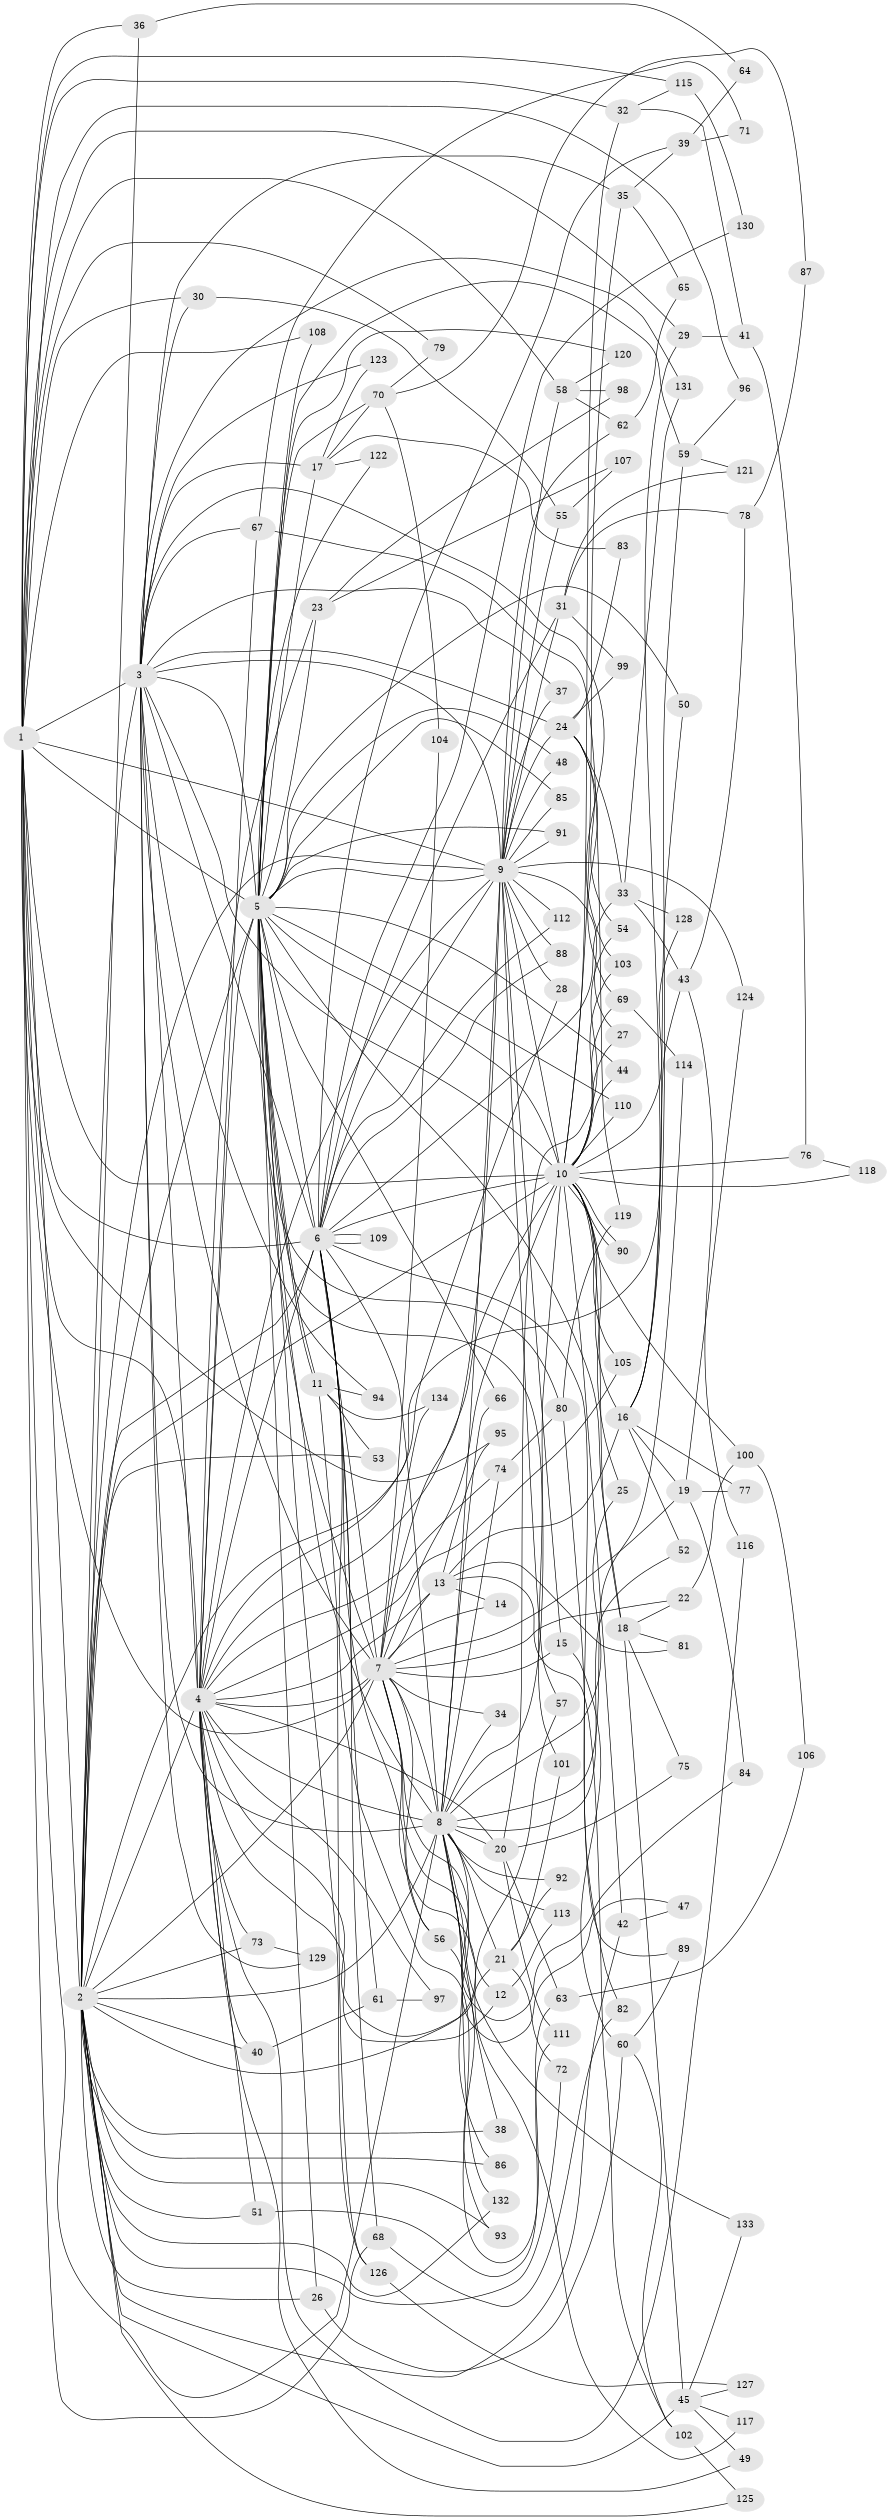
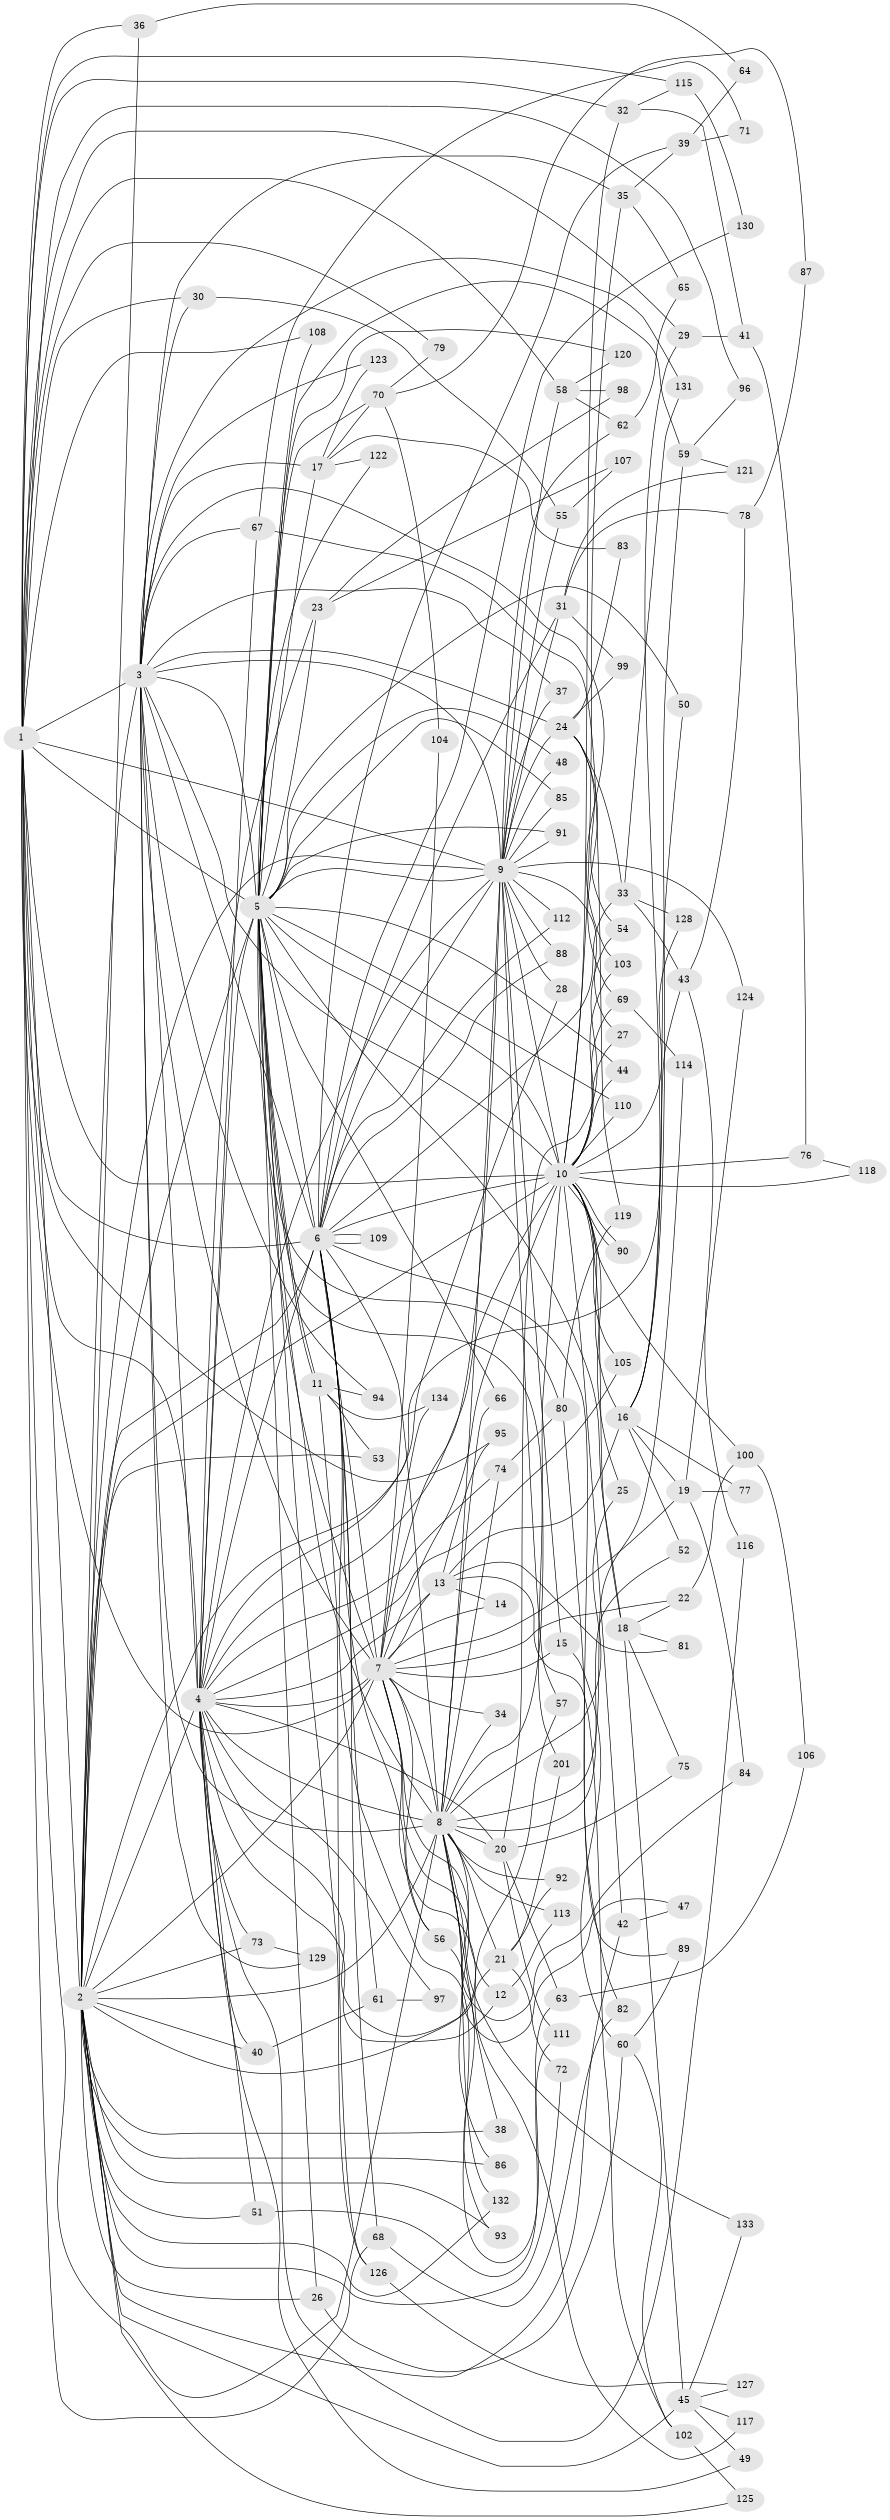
  graph {
    rankdir=LR
    node [color=gray90 style=filled]
    1
    2
    3
    4
    5
    6
    7
    8
    9
    10
    29
    30
    32
    36
    58
    68
    79
    95
    96
    108
    115
    26
    38
    40
    42
    43
    45
    51
    53
    57
    72
    73
    86
    93
    125
    132
    17
    24
    35
    37
    67
    94
    103
    123
    129
    131
    12
    13
    20
    21
    23
    28
    49
    74
    97
    105
    116
    11
    18
    44
    48
    50
    59
    66
    70
    80
    85
    91
-   101
+   101 [label=201]
    110
    120
    122
    126
    31
    33
    39
    56
    61
    63
    88
    89
    109
    112
    130
    14
    15
    19
    22
    34
    47
    84
    104
    117
    134
    25
    52
    92
    113
    114
    133
    27
    55
    62
    124
    16
    69
    76
    90
    100
    118
    128
    41
    64
    98
    82
    60
    78
    127
    111
    83
    54
    99
    65
    71
    119
    81
    102
    75
    107
    121
    87
    106
    77
    1 -- 2
    1 -- 3
    1 -- 4
    1 -- 5
    1 -- 6
    1 -- 7
    1 -- 8
    1 -- 9
    1 -- 10
    1 -- 29
    1 -- 30
    1 -- 32
    1 -- 36
    1 -- 58
    1 -- 68
    1 -- 79
    1 -- 95
    1 -- 96
    1 -- 108
    1 -- 115
    2 -- 3
    2 -- 4
    2 -- 5
    2 -- 6
    2 -- 7
    2 -- 8
    2 -- 9
    2 -- 10
    2 -- 36
    2 -- 26
    2 -- 38
    2 -- 40
    2 -- 42
    2 -- 43
    2 -- 45
    2 -- 51
    2 -- 53
    2 -- 57
    2 -- 72
    2 -- 73
    2 -- 86
    2 -- 93
    2 -- 125
    2 -- 132
    3 -- 4
    3 -- 5
    3 -- 6
    3 -- 7
    3 -- 8
    3 -- 9
    3 -- 10
    3 -- 30
    3 -- 17
    3 -- 24
    3 -- 35
    3 -- 37
    3 -- 67
    3 -- 94
    3 -- 103
    3 -- 123
    3 -- 129
    3 -- 131
    4 -- 5
    4 -- 6
    4 -- 7
    4 -- 8
    4 -- 9
    4 -- 10
    4 -- 40
    4 -- 51
    4 -- 73
    4 -- 67
    4 -- 12
    4 -- 13
    4 -- 20
    4 -- 21
    4 -- 23
    4 -- 28
    4 -- 49
    4 -- 74
    4 -- 97
    4 -- 105
    4 -- 116
    5 -- 6
    5 -- 7
    5 -- 8
    5 -- 9
    5 -- 10
    5 -- 108
    5 -- 26
    5 -- 17
    5 -- 23
    5 -- 11
    5 -- 11
    5 -- 18
    5 -- 44
    5 -- 48
    5 -- 50
    5 -- 59
    5 -- 66
    5 -- 70
    5 -- 80
    5 -- 85
    5 -- 91
    5 -- 101
    5 -- 110
    5 -- 120
    5 -- 122
    5 -- 126
    6 -- 7
    6 -- 8
    6 -- 9
    6 -- 10
    6 -- 68
    6 -- 31
    6 -- 33
    6 -- 39
    6 -- 56
    6 -- 61
    6 -- 63
    6 -- 88
    6 -- 89
    6 -- 109
    6 -- 109
    6 -- 112
    6 -- 130
    7 -- 8
    7 -- 9
    7 -- 10
    7 -- 13
    7 -- 56
    7 -- 14
    7 -- 15
    7 -- 19
    7 -- 22
    7 -- 34
    7 -- 47
    7 -- 84
    7 -- 104
    7 -- 117
    7 -- 134
    8 -- 9
    8 -- 10
    8 -- 38
    8 -- 86
    8 -- 132
    8 -- 12
    8 -- 20
    8 -- 21
    8 -- 74
    8 -- 66
    8 -- 34
    8 -- 25
    8 -- 52
    8 -- 92
    8 -- 113
    8 -- 114
    8 -- 133
    9 -- 10
    9 -- 58
    9 -- 57
    9 -- 24
    9 -- 37
    9 -- 28
    9 -- 48
    9 -- 85
    9 -- 91
    9 -- 31
    9 -- 88
    9 -- 112
    9 -- 15
    9 -- 27
    9 -- 55
    9 -- 62
    9 -- 124
    10 -- 32
    10 -- 42
    10 -- 35
    10 -- 103
    10 -- 105
    10 -- 18
    10 -- 44
    10 -- 110
    10 -- 25
    10 -- 27
    10 -- 16
    10 -- 69
    10 -- 76
    10 -- 90
    10 -- 90
    10 -- 100
    10 -- 118
    10 -- 128
    29 -- 41
    30 -- 55
    32 -- 115
    32 -- 41
    36 -- 64
    58 -- 120
    58 -- 62
    58 -- 98
    68 -- 82
    115 -- 130
    26 -- 60
    40 -- 61
    42 -- 47
    43 -- 116
    43 -- 78
    45 -- 49
    45 -- 117
    45 -- 133
    45 -- 127
    51 -- 111
    73 -- 129
    17 -- 123
    17 -- 70
    17 -- 122
    17 -- 83
    24 -- 33
    24 -- 69
    24 -- 83
    24 -- 54
    24 -- 99
    35 -- 39
    35 -- 65
    67 -- 71
    67 -- 119
    12 -- 113
    13 -- 95
    13 -- 14
    13 -- 16
    13 -- 81
    13 -- 102
    20 -- 63
    20 -- 111
    20 -- 54
    20 -- 75
    21 -- 72
    21 -- 101
    21 -- 92
    23 -- 98
    23 -- 107
    74 -- 80
    11 -- 53
    11 -- 94
    11 -- 126
    11 -- 134
    18 -- 45
    18 -- 22
    18 -- 81
    18 -- 75
    59 -- 96
    59 -- 121
    70 -- 79
    70 -- 104
    70 -- 87
    80 -- 82
    80 -- 119
    126 -- 127
    31 -- 78
    31 -- 99
    31 -- 121
    33 -- 43
    33 -- 131
    33 -- 128
    39 -- 64
    39 -- 71
    56 -- 93
    61 -- 97
    63 -- 106
    15 -- 60
    19 -- 84
    19 -- 124
    19 -- 77
    22 -- 100
    55 -- 107
    62 -- 65
    16 -- 29
    16 -- 50
    16 -- 59
    16 -- 19
    16 -- 52
    16 -- 77
    69 -- 114
    76 -- 118
    100 -- 106
    41 -- 76
    60 -- 89
    60 -- 102
    78 -- 87
    102 -- 125
  }
